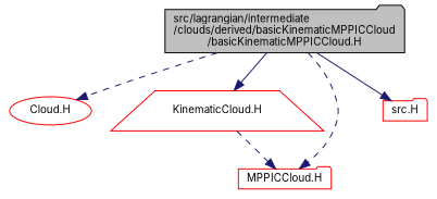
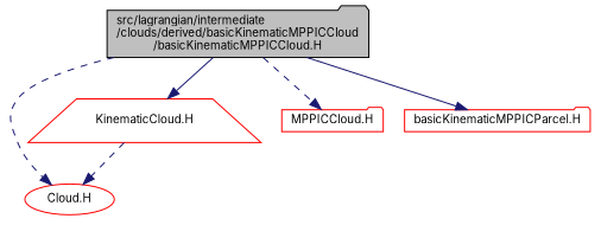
  digraph {
    fontname=Inter
    node [color=red fontname=Inter fontsize=10 shape=folder]
    edge [color=midnightblue fontname=Inter fontsize=10 labelfontname=FreeSans labelfontsize=10 style=dashed]
    n1 [color=black fillcolor=grey75 fontcolor=black height=0.2 label="src/lagrangian/intermediate\l/clouds/derived/basicKinematicMPPICCloud\l/basicKinematicMPPICCloud.H" style=filled width=0.4]
    n2 [height=0.2 label="Cloud.H" shape=ellipse width=0.4]
    n3 [height=0.2 label="KinematicCloud.H" shape=trapezium width=0.4]
    n4 [height=0.2 label="MPPICCloud.H" width=0.4]
-   n5 [height=0.2 label="src.H" width=0.4]
+   n5 [height=0.2 label="basicKinematicMPPICParcel.H" width=0.4]
    n1 -> n2
    n1 -> n3 [style=solid]
    n1 -> n4
    n1 -> n5 [style=solid]
-   n3 -> n4
+   n3 -> n2
  }
